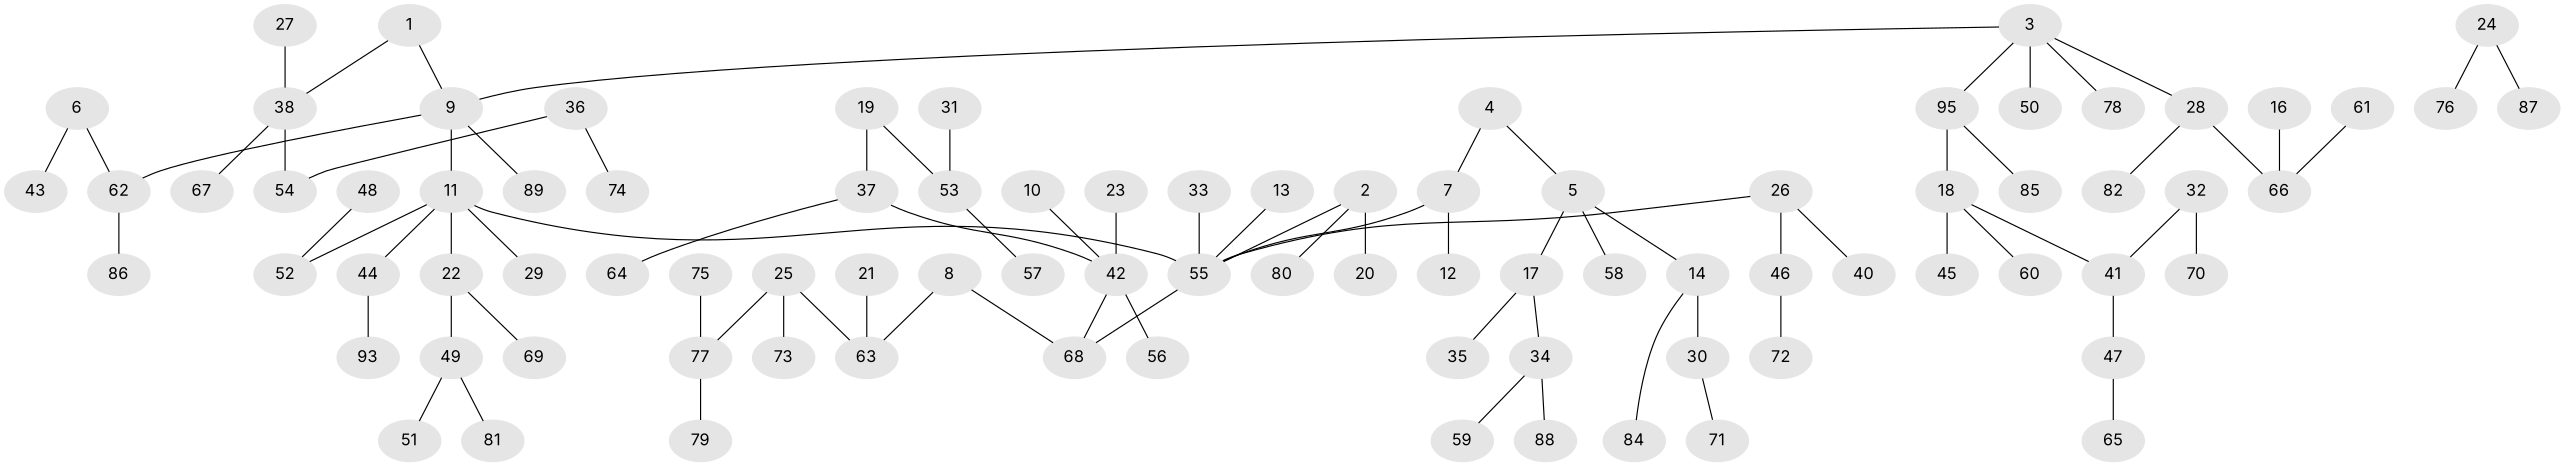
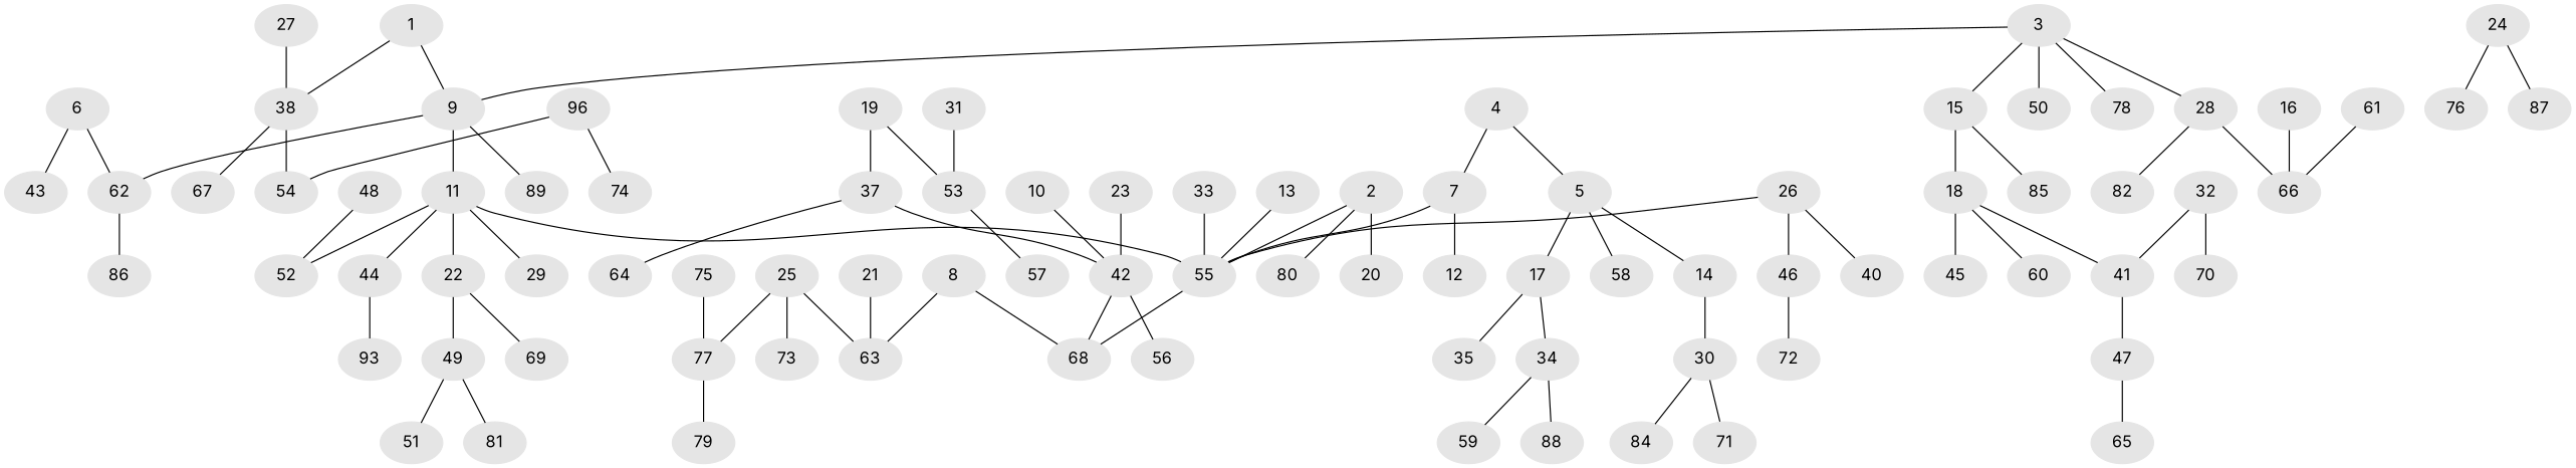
  graph {
    fontname=Inter
    node [color=gray90 fontname=Inter style=filled]
    edge [fontname=Inter weight=1.0]
    1
    9
    38
    62
    11
    n6 [label=89]
    54
    67
    2
    20
    55
    80
    68
    3
-   15 [label=95]
+   15
    28
    50
    78
    18
    85
    66
    82
    4
    5
    7
    14
    17
    58
    12
    30
    34
    35
    6
    43
    86
    8
    63
    24
    76
    87
    22
    29
    44
    52
    10
    42
    56
    49
    69
    n50 [label=93]
    13
    71
    84
    41
    45
    60
    16
    59
    88
    47
    19
    37
    53
    64
    57
    21
    51
    81
    23
    25
    73
    77
    79
    26
    40
    46
    72
    27
    31
    32
    70
    33
-   36
+   36 [label=96]
    74
    65
    48
    61
    75
    1 -- 9
    1 -- 38
    9 -- 62
    9 -- 11
    9 -- n6
    38 -- 54
    38 -- 67
    62 -- 86
    11 -- 55
    11 -- 22
    11 -- 29
    11 -- 44
    11 -- 52
    2 -- 20
    2 -- 55
    2 -- 80
    55 -- 68
    3 -- 9
    3 -- 15
    3 -- 28
    3 -- 50
    3 -- 78
    15 -- 18
    15 -- 85
    28 -- 66
    28 -- 82
    18 -- 41
    18 -- 45
    18 -- 60
    4 -- 5
    4 -- 7
    5 -- 14
    5 -- 17
    5 -- 58
    7 -- 55
    7 -- 12
    14 -- 30
    17 -- 34
    17 -- 35
    30 -- 71
-   14 -- 84
+   30 -- 84
    34 -- 59
    34 -- 88
    6 -- 62
    6 -- 43
    8 -- 68
    8 -- 63
    24 -- 76
    24 -- 87
    22 -- 49
    22 -- 69
    44 -- n50
    10 -- 42
    42 -- 68
    42 -- 56
    49 -- 51
    49 -- 81
    13 -- 55
    41 -- 47
    16 -- 66
    47 -- 65
    19 -- 37
    19 -- 53
    37 -- 42
    37 -- 64
    53 -- 57
    21 -- 63
    23 -- 42
    25 -- 63
    25 -- 73
    25 -- 77
    77 -- 79
    26 -- 55
    26 -- 40
    26 -- 46
    46 -- 72
    27 -- 38
    31 -- 53
    32 -- 41
    32 -- 70
    33 -- 55
    36 -- 54
    36 -- 74
    48 -- 52
    61 -- 66
    75 -- 77
  }
